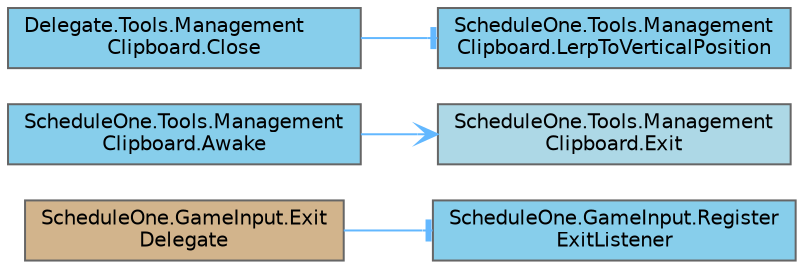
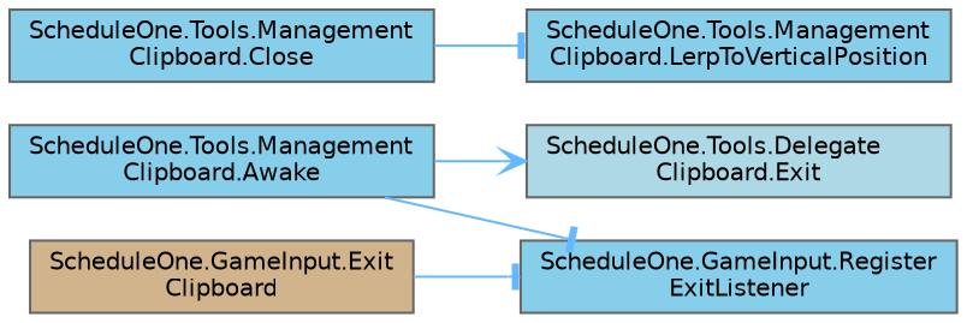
  digraph {
    rankdir=LR
    node [color=grey40 fillcolor=skyblue fontname=Helvetica fontsize=10 shape=box style=filled]
    edge [arrowhead=tee color=steelblue1 fontname=Helvetica fontsize=10 labelfontname=Helvetica labelfontsize=10 style=solid]
    n1 [color=gray40 fontcolor=black height=0.2 label="ScheduleOne.Tools.Management\lClipboard.Awake" width=0.4]
-   n2 [fillcolor=lightblue height=0.2 label="ScheduleOne.Tools.Management\lClipboard.Exit" width=0.4]
+   n2 [fillcolor=lightblue height=0.2 label="ScheduleOne.Tools.Delegate\lClipboard.Exit" width=0.4]
    n3 [height=0.2 label="ScheduleOne.GameInput.Register\lExitListener" width=0.4]
-   n4 [height=0.2 label="Delegate.Tools.Management\lClipboard.Close" width=0.4]
+   n4 [height=0.2 label="ScheduleOne.Tools.Management\lClipboard.Close" width=0.4]
    n5 [height=0.2 label="ScheduleOne.Tools.Management\lClipboard.LerpToVerticalPosition" width=0.4]
-   n6 [fillcolor=tan height=0.2 label="ScheduleOne.GameInput.Exit\lDelegate" width=0.4]
+   n6 [fillcolor=tan height=0.2 label="ScheduleOne.GameInput.Exit\lClipboard" width=0.4]
    n1 -> n2 [arrowhead=vee]
+   n1 -> n3
    n4 -> n5
    n6 -> n3
  }
